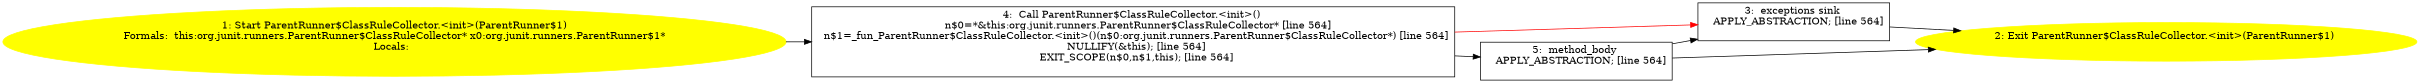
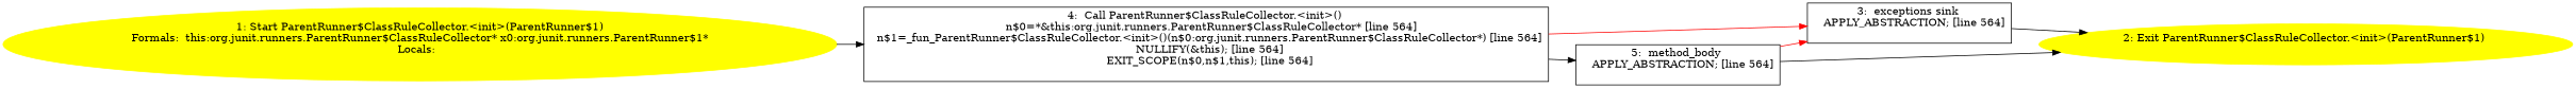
  digraph {
    rankdir=LR
    node [shape=box]
    n1 [color=yellow label="1: Start ParentRunner$ClassRuleCollector.<init>(ParentRunner$1)\nFormals:  this:org.junit.runners.ParentRunner$ClassRuleCollector* x0:org.junit.runners.ParentRunner$1*\nLocals:  \n  " style=filled shape=""]
    n2 [label="4:  Call ParentRunner$ClassRuleCollector.<init>() \n   n$0=*&this:org.junit.runners.ParentRunner$ClassRuleCollector* [line 564]\n  n$1=_fun_ParentRunner$ClassRuleCollector.<init>()(n$0:org.junit.runners.ParentRunner$ClassRuleCollector*) [line 564]\n  NULLIFY(&this); [line 564]\n  EXIT_SCOPE(n$0,n$1,this); [line 564]\n "]
    n3 [label="3:  exceptions sink \n   APPLY_ABSTRACTION; [line 564]\n "]
    n4 [label="5:  method_body \n   APPLY_ABSTRACTION; [line 564]\n "]
    n5 [color=yellow label="2: Exit ParentRunner$ClassRuleCollector.<init>(ParentRunner$1) \n  " style=filled shape=""]
    n1 -> n2
    n2 -> n3 [color=red]
    n2 -> n4
    n3 -> n5
-   n4 -> n3 [color=black]
+   n4 -> n3 [color=red]
    n4 -> n5
  }
